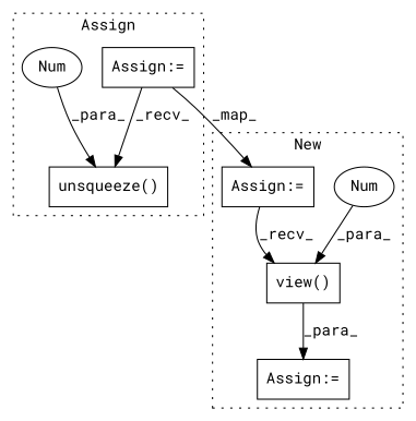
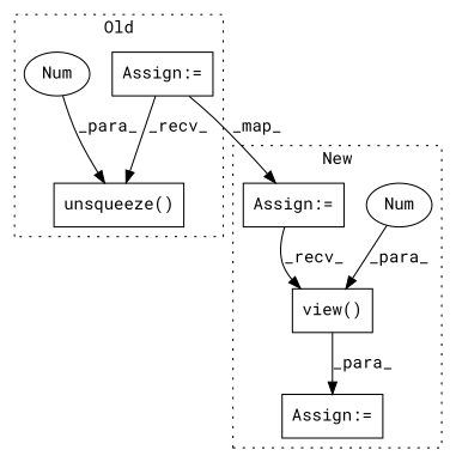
  digraph {
    fontname="Roboto Mono"
    node [a=68 l=3 shape=box fontname="Roboto Mono"]
    edge [fontname="Roboto Mono"]
    n1 [a=75 l="17,1" label="view()" s="21902,21929"]
    n2 [a=76 l=2 label=Num s=21919 shape=ellipse]
    n3 [label="Assign:=" s=21899]
    n4 [label="Assign:=" s=20189]
    n5 [a=75 l="12,1" label="unsqueeze()" s="15702,15715"]
    n6 [a=76 l=1 label=Num s=15714 shape=ellipse]
    n7 [label="Assign:=" s=15671]
    subgraph cluster_1 {
      label=New
      style=dotted
      n1
      n2
      n3
      n4
    }
    subgraph cluster_2 {
-     label=Assign
+     label=Old
      style=dotted
      n5
      n6
      n7
    }
    n1 -> n3 [label=_para_]
    n2 -> n1 [label=_para_]
    n4 -> n1 [label=_recv_]
    n6 -> n5 [label=_para_]
    n7 -> n4 [label=_map_]
    n7 -> n5 [label=_recv_]
  }
